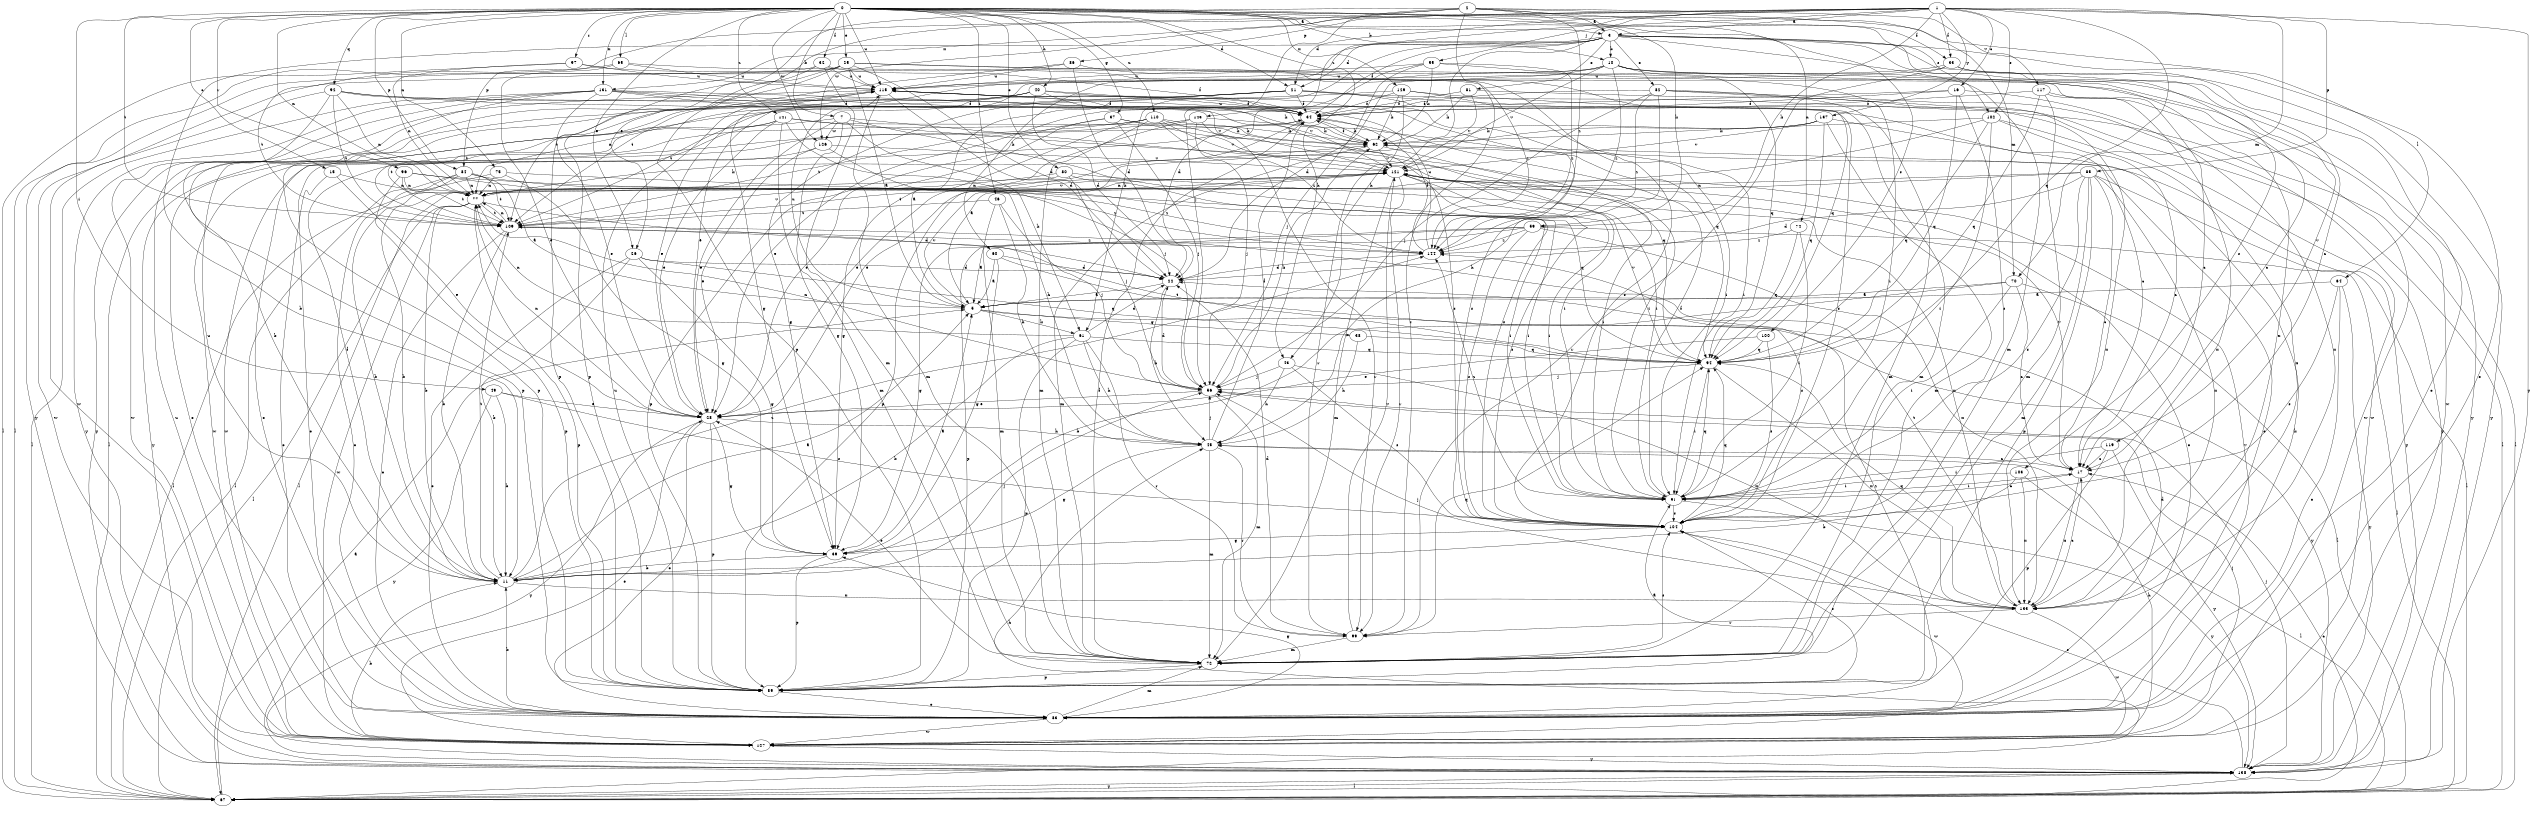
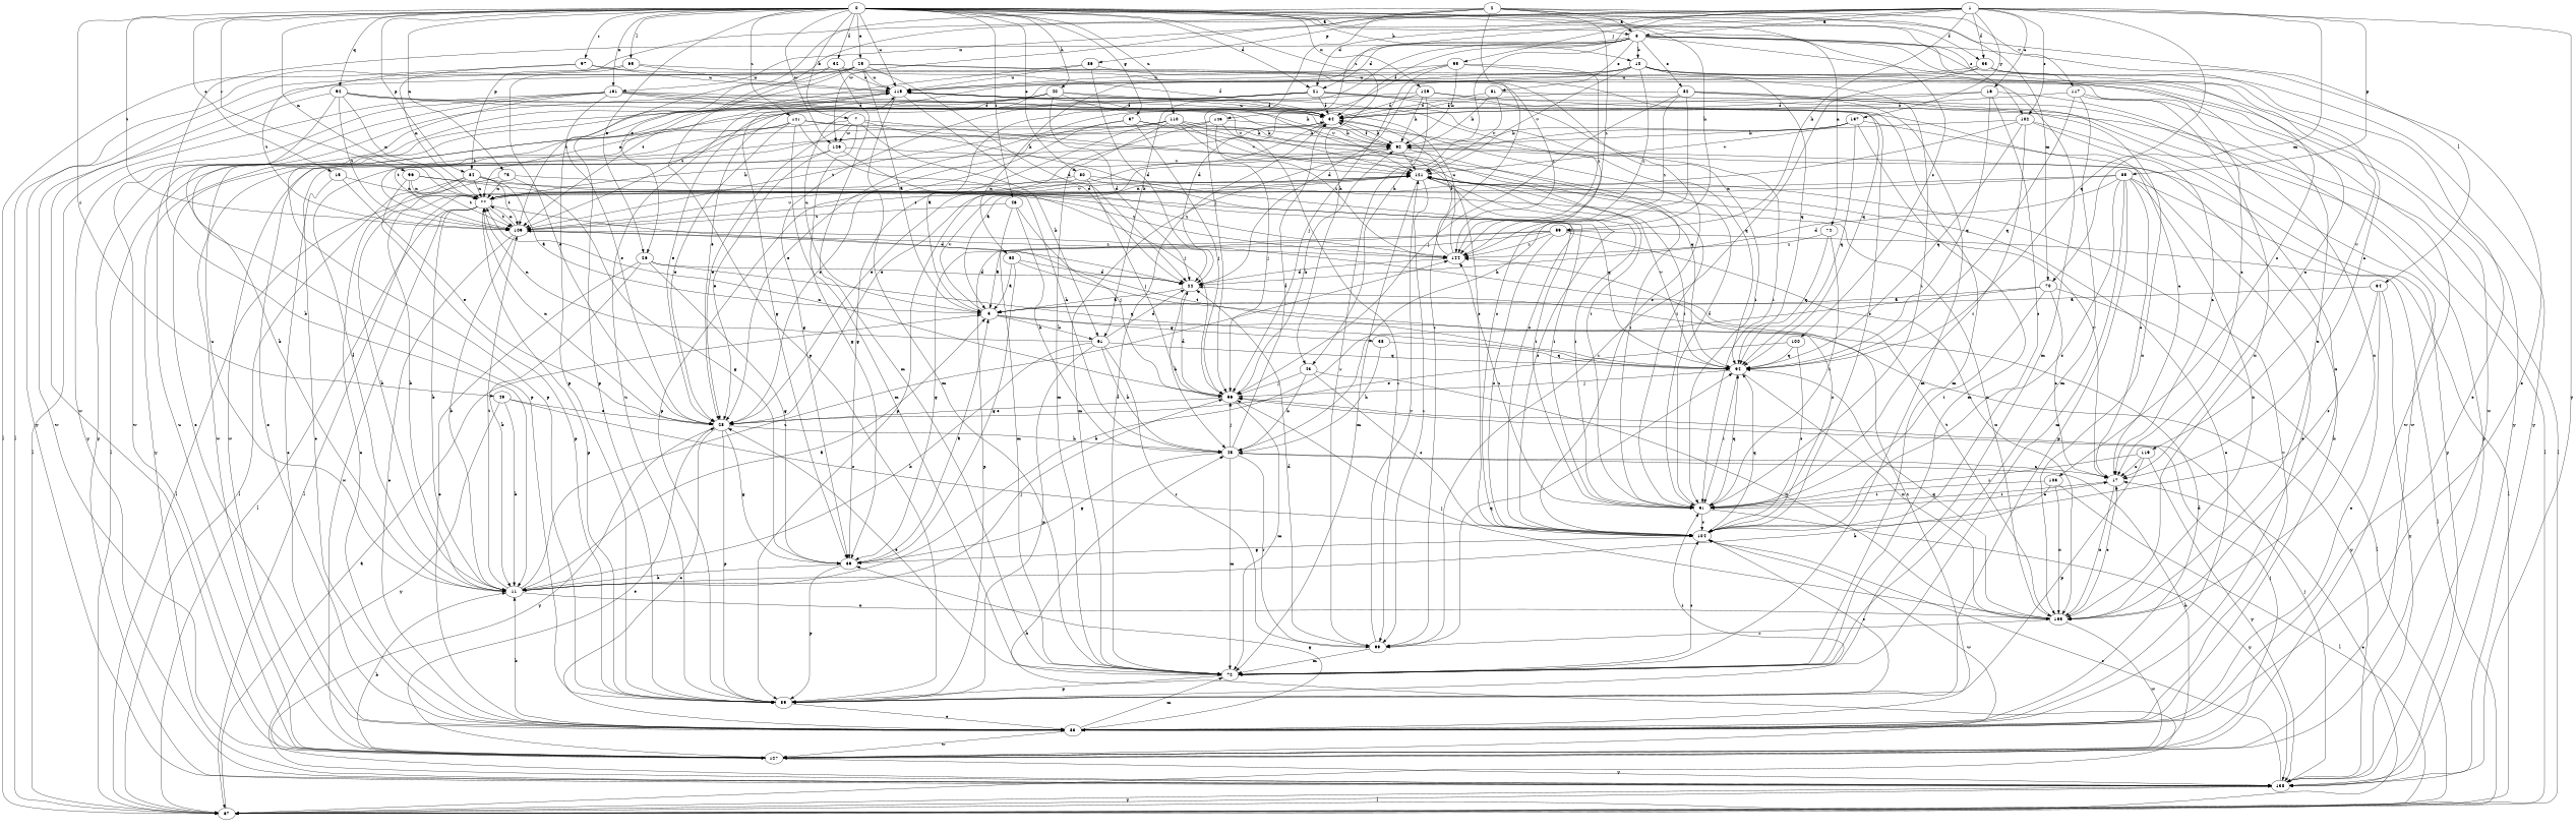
  strict digraph {
    0
    3
    7
    10
    15
    21
    25
    26
    32
    37
    40
    43
    46
    49
    59
    64
    65
    74
    75
    77
    80
    84
    92
    96
    97
    100
    102
    109
    110
    115
    126
    129
    131
    141
    11
    17
    34
    60
    61
    72
    81
    82
    83
    103
    119
    138
    28
    39
    51
    104
    94
    144
    121
    22
    127
    133
    5
    67
    89
    56
    62
    45
    99
    1
    16
    33
    55
    70
    85
    86
    137
    143
    2
    117
    38
    0 -> 3 [label=a]
    0 -> 7 [label=b]
    0 -> 10 [label=b]
    0 -> 15 [label=c]
    0 -> 21 [label=d]
    0 -> 25 [label=e]
    0 -> 26 [label=e]
    0 -> 32 [label=f]
    0 -> 37 [label=g]
    0 -> 40 [label=h]
    0 -> 43 [label=h]
    0 -> 46 [label=i]
    0 -> 49 [label=i]
    0 -> 59 [label=k]
    0 -> 64 [label=l]
    0 -> 65 [label=l]
    0 -> 74 [label=n]
    0 -> 75 [label=n]
    0 -> 77 [label=n]
    0 -> 80 [label=o]
    0 -> 84 [label=p]
    0 -> 92 [label=q]
    0 -> 96 [label=r]
    0 -> 97 [label=r]
    0 -> 100 [label=s]
    0 -> 102 [label=s]
    0 -> 109 [label=t]
    0 -> 110 [label=u]
    0 -> 115 [label=u]
    0 -> 126 [label=w]
    0 -> 129 [label=x]
    0 -> 131 [label=x]
    0 -> 141 [label=z]
    3 -> 10 [label=b]
    3 -> 21 [label=d]
    3 -> 11 [label=b]
    3 -> 17 [label=c]
    3 -> 34 [label=f]
    3 -> 60 [label=k]
    3 -> 61 [label=k]
    3 -> 72 [label=m]
    3 -> 81 [label=o]
    3 -> 82 [label=o]
    3 -> 83 [label=o]
    3 -> 103 [label=s]
    3 -> 119 [label=v]
    7 -> 126 [label=w]
    7 -> 61 [label=k]
    7 -> 138 [label=y]
    7 -> 28 [label=e]
    7 -> 39 [label=g]
    7 -> 51 [label=i]
    7 -> 104 [label=s]
    10 -> 115 [label=u]
    10 -> 138 [label=y]
    10 -> 39 [label=g]
    10 -> 94 [label=q]
    10 -> 144 [label=z]
    10 -> 121 [label=v]
    10 -> 22 [label=d]
    10 -> 127 [label=w]
    10 -> 133 [label=x]
    15 -> 77 [label=n]
    15 -> 83 [label=o]
    15 -> 28 [label=e]
    21 -> 77 [label=n]
    21 -> 109 [label=t]
    21 -> 34 [label=f]
    21 -> 72 [label=m]
    21 -> 39 [label=g]
    21 -> 104 [label=s]
    21 -> 5 [label=a]
    21 -> 67 [label=l]
    25 -> 109 [label=t]
    25 -> 115 [label=u]
    25 -> 17 [label=c]
    25 -> 104 [label=s]
    25 -> 22 [label=d]
    25 -> 127 [label=w]
    25 -> 5 [label=a]
    25 -> 67 [label=l]
    25 -> 89 [label=p]
    26 -> 11 [label=b]
    26 -> 83 [label=o]
    26 -> 39 [label=g]
    26 -> 94 [label=q]
    26 -> 22 [label=d]
    32 -> 115 [label=u]
    32 -> 34 [label=f]
    32 -> 72 [label=m]
    32 -> 138 [label=y]
    32 -> 89 [label=p]
    37 -> 28 [label=e]
    37 -> 51 [label=i]
    37 -> 89 [label=p]
    37 -> 56 [label=j]
    37 -> 62 [label=k]
    40 -> 109 [label=t]
    40 -> 34 [label=f]
    40 -> 28 [label=e]
    40 -> 51 [label=i]
    40 -> 121 [label=v]
    40 -> 22 [label=d]
    40 -> 67 [label=l]
    43 -> 104 [label=s]
    43 -> 133 [label=x]
    43 -> 56 [label=j]
    43 -> 45 [label=h]
    46 -> 109 [label=t]
    46 -> 72 [label=m]
    46 -> 56 [label=j]
    46 -> 45 [label=h]
    49 -> 11 [label=b]
    49 -> 138 [label=y]
    49 -> 28 [label=e]
    49 -> 104 [label=s]
    59 -> 39 [label=g]
    59 -> 104 [label=s]
    59 -> 144 [label=z]
    59 -> 133 [label=x]
    59 -> 5 [label=a]
    59 -> 67 [label=l]
    59 -> 89 [label=p]
    64 -> 83 [label=o]
    64 -> 138 [label=y]
    64 -> 104 [label=s]
    64 -> 5 [label=a]
    65 -> 109 [label=t]
    65 -> 115 [label=u]
    65 -> 17 [label=c]
    65 -> 28 [label=e]
    74 -> 51 [label=i]
    74 -> 94 [label=q]
    74 -> 144 [label=z]
    75 -> 77 [label=n]
    75 -> 39 [label=g]
    75 -> 51 [label=i]
    75 -> 67 [label=l]
    77 -> 109 [label=t]
    77 -> 11 [label=b]
    77 -> 121 [label=v]
    77 -> 22 [label=d]
    77 -> 127 [label=w]
    77 -> 67 [label=l]
    77 -> 89 [label=p]
    77 -> 62 [label=k]
    80 -> 77 [label=n]
    80 -> 11 [label=b]
    80 -> 51 [label=i]
    80 -> 133 [label=x]
    80 -> 56 [label=j]
    84 -> 77 [label=n]
    84 -> 109 [label=t]
    84 -> 11 [label=b]
    84 -> 83 [label=o]
    84 -> 144 [label=z]
    84 -> 5 [label=a]
    84 -> 67 [label=l]
    92 -> 77 [label=n]
    92 -> 109 [label=t]
    92 -> 17 [label=c]
    92 -> 34 [label=f]
    92 -> 104 [label=s]
    92 -> 127 [label=w]
    92 -> 89 [label=p]
    96 -> 77 [label=n]
    96 -> 109 [label=t]
    96 -> 94 [label=q]
    96 -> 144 [label=z]
    96 -> 89 [label=p]
    97 -> 77 [label=n]
    97 -> 115 [label=u]
    97 -> 144 [label=z]
    97 -> 67 [label=l]
    100 -> 28 [label=e]
    100 -> 104 [label=s]
    100 -> 94 [label=q]
    102 -> 17 [label=c]
    102 -> 51 [label=i]
    102 -> 94 [label=q]
    102 -> 133 [label=x]
    102 -> 5 [label=a]
    102 -> 62 [label=k]
    109 -> 77 [label=n]
    109 -> 11 [label=b]
    109 -> 83 [label=o]
    109 -> 144 [label=z]
    109 -> 121 [label=v]
    110 -> 72 [label=m]
    110 -> 83 [label=o]
    110 -> 39 [label=g]
    110 -> 51 [label=i]
    110 -> 144 [label=z]
    110 -> 121 [label=v]
    110 -> 127 [label=w]
    110 -> 62 [label=k]
    115 -> 34 [label=f]
    115 -> 72 [label=m]
    115 -> 138 [label=y]
    115 -> 104 [label=s]
    115 -> 22 [label=d]
    126 -> 83 [label=o]
    126 -> 28 [label=e]
    126 -> 121 [label=v]
    126 -> 45 [label=h]
    129 -> 34 [label=f]
    129 -> 51 [label=i]
    129 -> 133 [label=x]
    129 -> 89 [label=p]
    129 -> 62 [label=k]
    129 -> 99 [label=r]
    131 -> 11 [label=b]
    131 -> 34 [label=f]
    131 -> 138 [label=y]
    131 -> 28 [label=e]
    131 -> 94 [label=q]
    131 -> 121 [label=v]
    131 -> 127 [label=w]
    131 -> 67 [label=l]
    131 -> 62 [label=k]
    141 -> 109 [label=t]
    141 -> 72 [label=m]
    141 -> 83 [label=o]
    141 -> 28 [label=e]
    141 -> 94 [label=q]
    141 -> 56 [label=j]
    141 -> 62 [label=k]
    11 -> 109 [label=t]
    11 -> 115 [label=u]
    11 -> 34 [label=f]
    11 -> 144 [label=z]
    11 -> 133 [label=x]
    11 -> 5 [label=a]
    11 -> 56 [label=j]
    17 -> 51 [label=i]
    17 -> 121 [label=v]
    17 -> 133 [label=x]
    34 -> 115 [label=u]
    34 -> 127 [label=w]
    34 -> 89 [label=p]
    34 -> 62 [label=k]
    60 -> 39 [label=g]
    60 -> 104 [label=s]
    60 -> 22 [label=d]
    60 -> 5 [label=a]
    61 -> 77 [label=n]
    61 -> 11 [label=b]
    61 -> 94 [label=q]
    61 -> 22 [label=d]
    61 -> 89 [label=p]
    61 -> 45 [label=h]
    61 -> 99 [label=r]
    72 -> 34 [label=f]
    72 -> 28 [label=e]
    72 -> 104 [label=s]
    72 -> 89 [label=p]
    81 -> 34 [label=f]
    81 -> 121 [label=v]
    81 -> 67 [label=l]
    81 -> 62 [label=k]
    82 -> 34 [label=f]
    82 -> 72 [label=m]
    82 -> 138 [label=y]
    82 -> 144 [label=z]
    82 -> 127 [label=w]
    82 -> 56 [label=j]
    82 -> 45 [label=h]
    83 -> 11 [label=b]
    83 -> 72 [label=m]
    83 -> 39 [label=g]
    83 -> 144 [label=z]
    83 -> 121 [label=v]
    83 -> 22 [label=d]
    83 -> 127 [label=w]
    83 -> 62 [label=k]
    103 -> 11 [label=b]
    103 -> 51 [label=i]
    103 -> 133 [label=x]
    103 -> 67 [label=l]
    119 -> 17 [label=c]
    119 -> 138 [label=y]
    119 -> 51 [label=i]
    119 -> 89 [label=p]
    138 -> 104 [label=s]
    138 -> 67 [label=l]
    138 -> 56 [label=j]
    28 -> 77 [label=n]
    28 -> 83 [label=o]
    28 -> 138 [label=y]
    28 -> 39 [label=g]
    28 -> 89 [label=p]
    28 -> 45 [label=h]
    39 -> 11 [label=b]
    39 -> 5 [label=a]
    39 -> 89 [label=p]
    51 -> 17 [label=c]
    51 -> 34 [label=f]
    51 -> 138 [label=y]
    51 -> 104 [label=s]
    51 -> 94 [label=q]
    51 -> 144 [label=z]
    104 -> 39 [label=g]
    104 -> 94 [label=q]
    104 -> 127 [label=w]
    94 -> 109 [label=t]
    94 -> 51 [label=i]
    94 -> 121 [label=v]
    94 -> 133 [label=x]
    94 -> 56 [label=j]
    144 -> 115 [label=u]
    144 -> 34 [label=f]
    144 -> 22 [label=d]
    121 -> 77 [label=n]
    121 -> 72 [label=m]
    121 -> 83 [label=o]
    121 -> 51 [label=i]
    121 -> 104 [label=s]
    121 -> 67 [label=l]
    121 -> 99 [label=r]
    22 -> 5 [label=a]
    22 -> 45 [label=h]
    127 -> 115 [label=u]
    127 -> 11 [label=b]
    127 -> 138 [label=y]
    127 -> 28 [label=e]
    127 -> 56 [label=j]
    127 -> 45 [label=h]
    133 -> 109 [label=t]
    133 -> 17 [label=c]
    133 -> 94 [label=q]
    133 -> 127 [label=w]
    133 -> 56 [label=j]
    133 -> 99 [label=r]
    5 -> 115 [label=u]
    5 -> 61 [label=k]
    5 -> 138 [label=y]
    5 -> 121 [label=v]
    5 -> 38 [label=g]
    67 -> 17 [label=c]
    67 -> 138 [label=y]
    67 -> 5 [label=a]
    67 -> 45 [label=h]
    89 -> 115 [label=u]
    89 -> 83 [label=o]
-   89 -> 51 [label=a]
+   89 -> 51 [label=i]
    89 -> 104 [label=s]
    56 -> 77 [label=n]
    56 -> 72 [label=m]
    56 -> 28 [label=e]
    56 -> 22 [label=d]
    56 -> 62 [label=k]
    62 -> 34 [label=f]
    62 -> 72 [label=m]
    62 -> 83 [label=o]
    62 -> 51 [label=i]
    62 -> 121 [label=v]
    45 -> 17 [label=c]
    45 -> 34 [label=f]
    45 -> 72 [label=m]
    45 -> 39 [label=g]
    45 -> 56 [label=j]
    45 -> 99 [label=r]
    99 -> 72 [label=m]
    99 -> 94 [label=q]
    99 -> 121 [label=v]
    99 -> 22 [label=d]
    1 -> 3 [label=a]
    1 -> 21 [label=d]
    1 -> 43 [label=h]
    1 -> 59 [label=k]
    1 -> 84 [label=p]
    1 -> 102 [label=s]
    1 -> 131 [label=x]
    1 -> 138 [label=y]
    1 -> 94 [label=q]
    1 -> 16 [label=c]
    1 -> 33 [label=f]
    1 -> 55 [label=j]
    1 -> 70 [label=m]
    1 -> 85 [label=p]
    1 -> 86 [label=p]
    1 -> 137 [label=y]
    1 -> 143 [label=z]
    16 -> 34 [label=f]
    16 -> 28 [label=e]
    16 -> 104 [label=s]
    16 -> 94 [label=q]
    16 -> 133 [label=x]
    33 -> 115 [label=u]
    33 -> 83 [label=o]
    33 -> 138 [label=y]
    33 -> 28 [label=e]
    33 -> 99 [label=r]
    55 -> 115 [label=u]
    55 -> 51 [label=i]
    55 -> 144 [label=z]
    55 -> 22 [label=d]
    55 -> 56 [label=j]
    55 -> 62 [label=k]
    70 -> 11 [label=b]
    70 -> 17 [label=c]
    70 -> 51 [label=i]
    70 -> 5 [label=a]
    70 -> 67 [label=l]
    85 -> 77 [label=n]
    85 -> 109 [label=t]
    85 -> 17 [label=c]
    85 -> 72 [label=m]
    85 -> 104 [label=s]
    85 -> 22 [label=d]
    85 -> 133 [label=x]
    85 -> 67 [label=l]
    85 -> 89 [label=p]
    86 -> 109 [label=t]
    86 -> 115 [label=u]
    86 -> 94 [label=q]
    86 -> 22 [label=d]
    137 -> 72 [label=m]
    137 -> 138 [label=y]
    137 -> 28 [label=e]
    137 -> 94 [label=q]
    137 -> 121 [label=v]
    137 -> 62 [label=k]
    143 -> 109 [label=t]
    143 -> 28 [label=e]
    143 -> 56 [label=j]
    143 -> 62 [label=k]
    143 -> 99 [label=r]
    2 -> 3 [label=a]
    2 -> 26 [label=e]
    2 -> 126 [label=w]
    2 -> 144 [label=z]
    2 -> 89 [label=p]
    2 -> 56 [label=j]
    2 -> 99 [label=r]
    2 -> 33 [label=f]
    2 -> 70 [label=m]
    2 -> 117 [label=v]
    117 -> 34 [label=f]
    117 -> 72 [label=m]
    117 -> 94 [label=q]
    117 -> 127 [label=w]
    117 -> 133 [label=x]
    38 -> 94 [label=q]
    38 -> 45 [label=h]
  }
